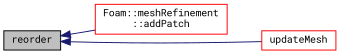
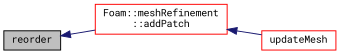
  digraph {
    fontname="Roboto Mono"
    rankdir=LR
    node [color=red fontname="Roboto Mono" fontsize=10 shape=record]
    edge [color=midnightblue dir=back fontname="Roboto Mono" fontsize=10 labelfontname=Helvetica labelfontsize=10 style=solid]
    n1 [color=black fillcolor=grey75 fontcolor=black height=0.2 label=reorder style=filled width=0.4]
    n2 [height=0.2 label="Foam::meshRefinement\l::addPatch" width=0.4]
    n3 [height=0.2 label=updateMesh width=0.4]
    n1 -> n2
-   n1 -> n3
+   n2 -> n3
  }
